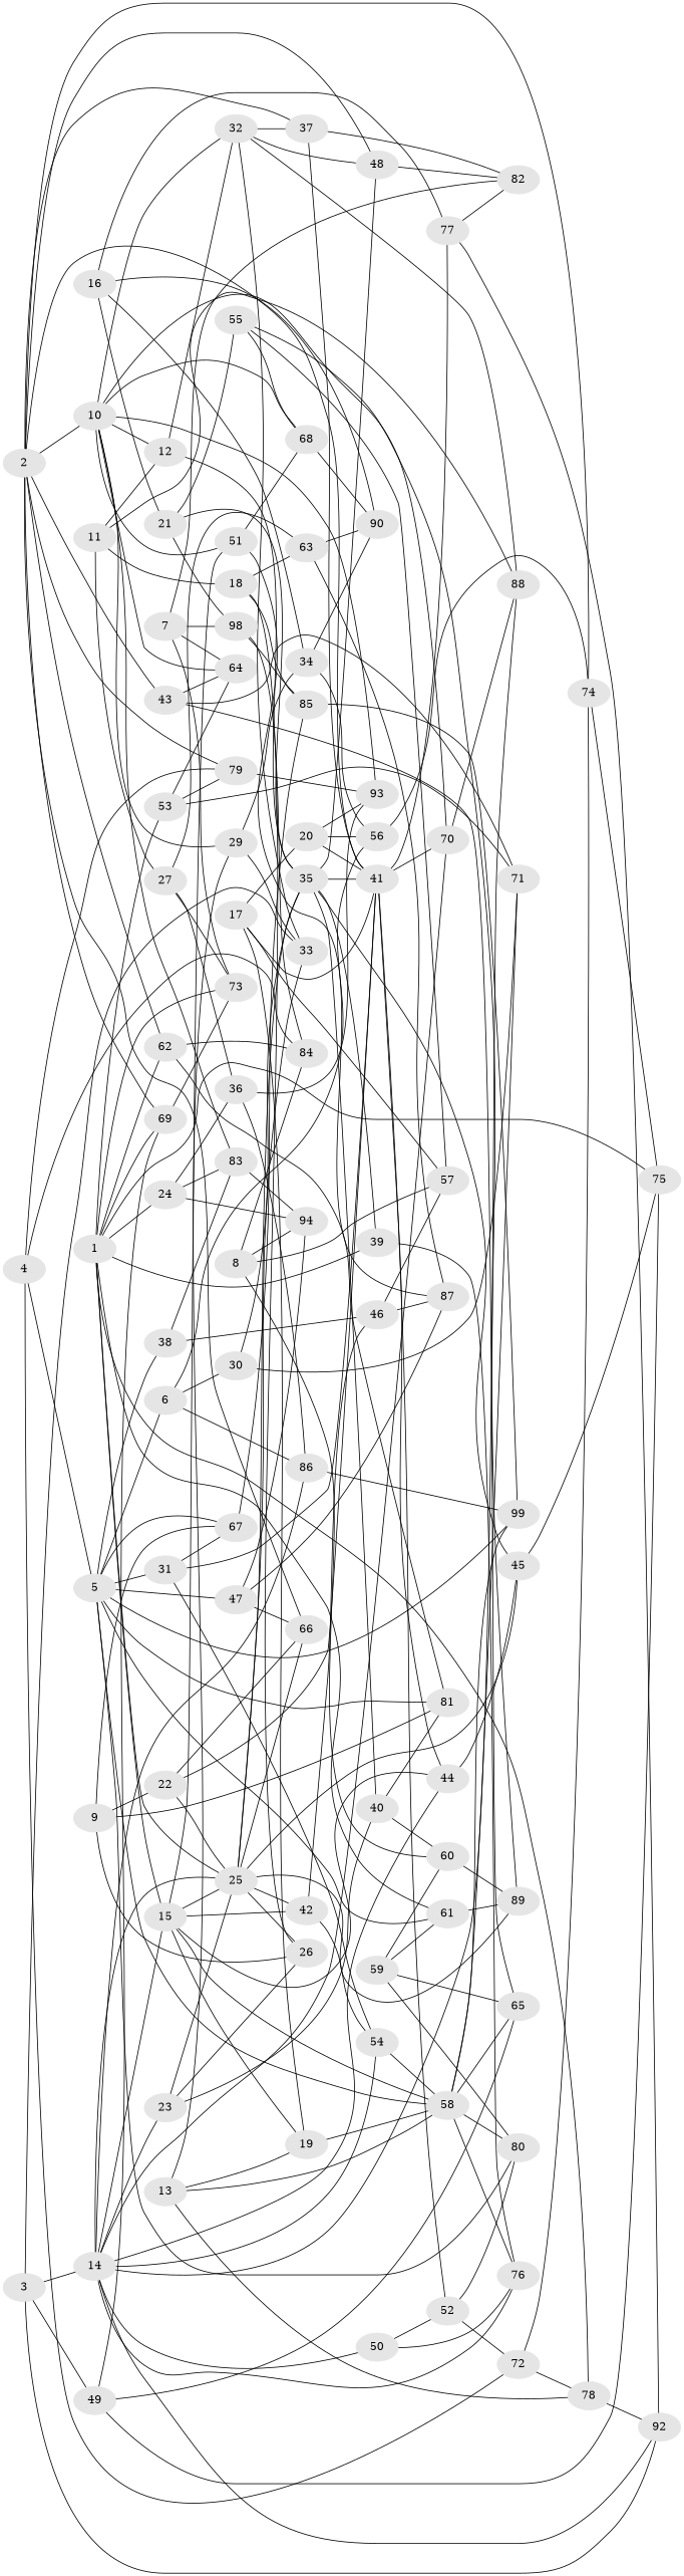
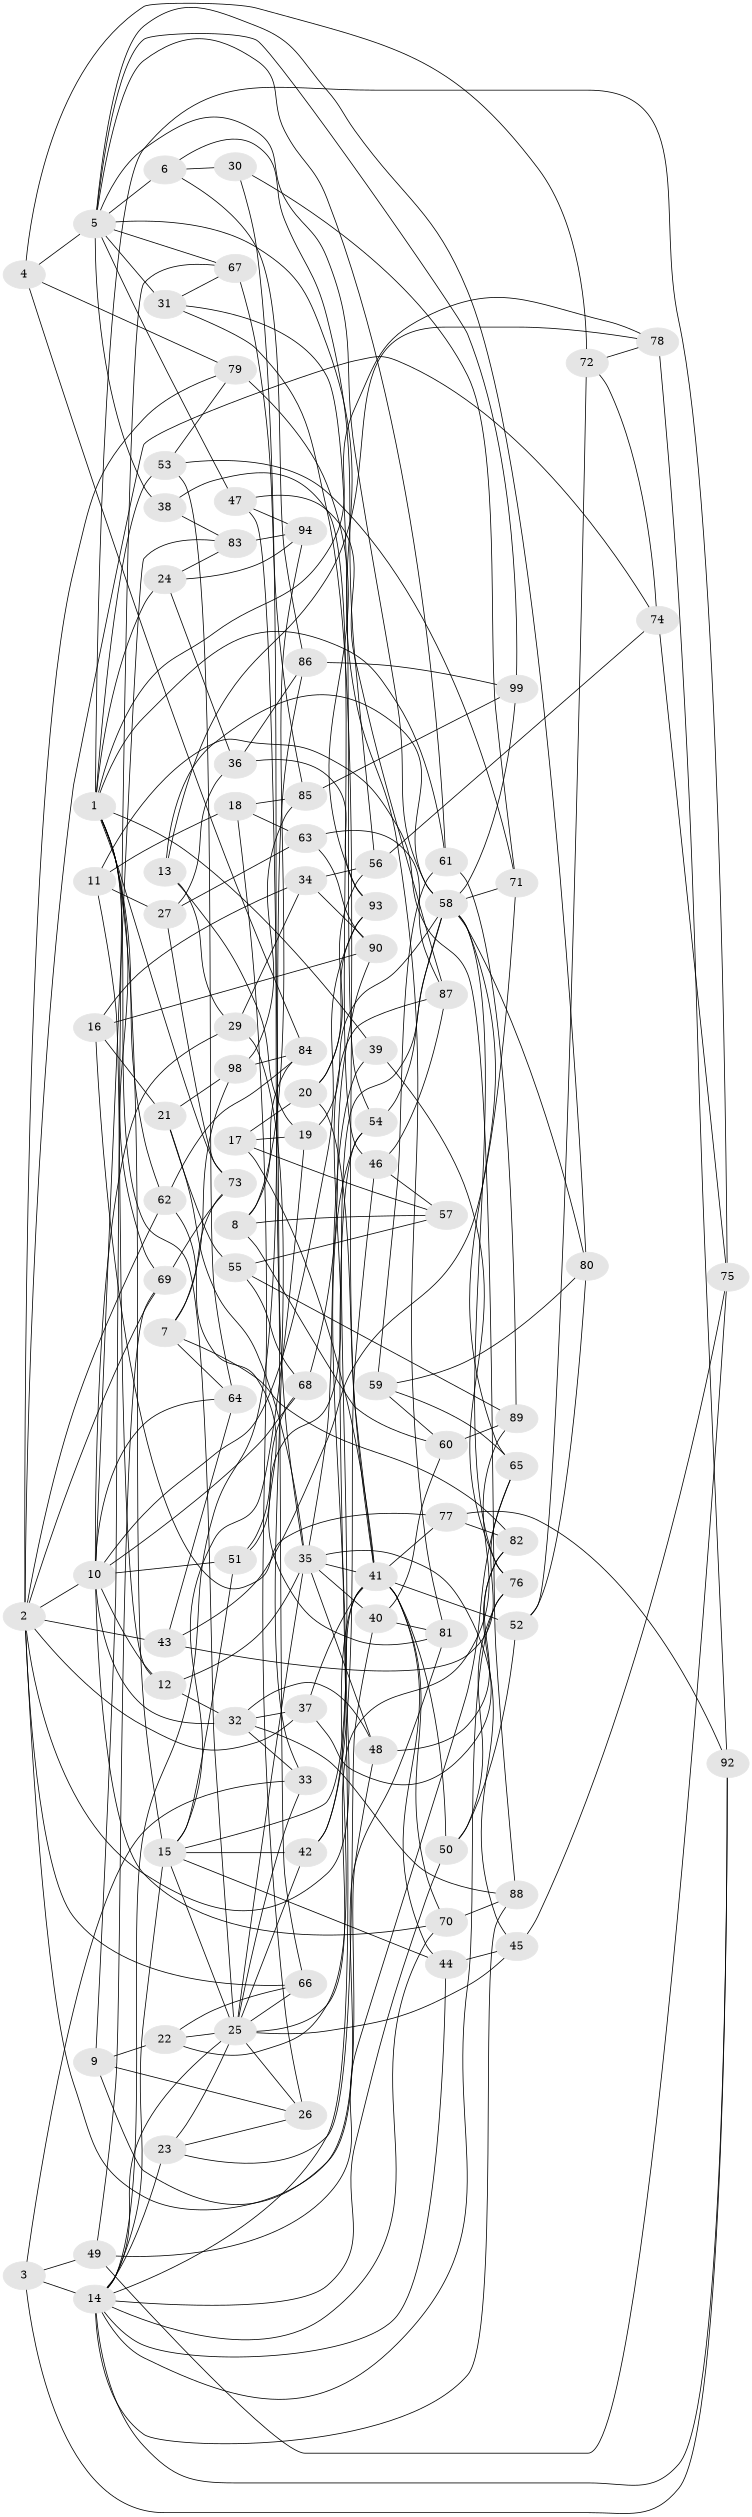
  graph {
    rankdir=LR
    node [color=gray90 style=filled]
    edge [weight=1.0]
    1
    15
    24
    25
    39
    53
    61
    62
    69
    73
    75
    78
    58
    51
    19
    44
    42
    94
    83
    36
    66
    33
    26
    35
    45
    89
    76
    79
    64
    71
    84
    81
    92
    2
    10
    37
    41
    43
    48
    74
    12
    29
    32
    68
    70
    93
    82
    50
    77
    52
    65
    3
    14
    49
    86
    88
    23
    54
    4
    5
    72
    6
    31
    38
    47
    67
    80
    n68 [label=99]
    30
    56
    46
    87
    85
    7
    n75 [label=98]
    8
    57
    60
    9
    22
    34
    90
    11
    18
    27
    63
    40
    13
    16
    21
    55
    17
    20
    59
    1 -- 15
    1 -- 24
    1 -- 25
    1 -- 39 [weight=2.0]
    1 -- 53
    1 -- 61
    1 -- 62
    1 -- 69
    1 -- 73
    1 -- 75
    1 -- 78
    15 -- 25
    15 -- 58
    15 -- 51
    15 -- 19
    15 -- 44
    15 -- 42
    24 -- 94
    24 -- 83
    24 -- 36
    25 -- 42
    25 -- 66
    25 -- 33
    25 -- 26
    25 -- 35
    25 -- 45
    25 -- 89
    39 -- 76
    53 -- 79
    53 -- 64
    53 -- 71
    61 -- 89
    62 -- 84
    62 -- 81
    69 -- 73
    78 -- 92
    58 -- 76
    58 -- 71
    58 -- 65
    58 -- 80
    58 -- n68
    51 -- 68
    51 -- 87
    19 -- 58
    44 -- 45
    42 -- 54
    42 -- 46
    83 -- 94
    36 -- 93
    36 -- 86
    35 -- 39
    35 -- 45
    35 -- 41
    35 -- 48
    35 -- 40
    45 -- 75
    79 -- 93
    2 -- 62
    2 -- 69
    2 -- 66
    2 -- 79
    2 -- 10
    2 -- 37
    2 -- 41
    2 -- 43
    2 -- 48
    2 -- 74
    10 -- 51
    10 -- 83
    10 -- 64
    10 -- 12
    10 -- 29
    10 -- 32 [weight=3.0]
    10 -- 68
    10 -- 70
    10 -- 93
    37 -- 41
    37 -- 82
    41 -- 44
    41 -- 70
+   41 -- 50
    41 -- 77
    41 -- 52
    43 -- 64
    43 -- 71
    43 -- 65
    48 -- 82
    74 -- 75
    12 -- 35
    12 -- 32
    29 -- 33
    29 -- 34
    32 -- 33
    32 -- 37
    32 -- 48
    32 -- 88
    68 -- 90
    70 -- 88
    50 -- 76
    50 -- 52
    77 -- 92
    77 -- 82
    52 -- 72
    52 -- 80
    3 -- 33
    3 -- 92
    3 -- 14
    3 -- 49
    14 -- 15
    14 -- 25
    14 -- 44
    14 -- 76
    14 -- 92
    14 -- 70
    14 -- 50
    14 -- 86
    14 -- 88
    14 -- 23
    14 -- 54
    49 -- 69
    49 -- 75
    49 -- 65
    86 -- n68
    23 -- 25
    23 -- 26
    23 -- 40
    54 -- 58
    4 -- 79
    4 -- 84
    4 -- 5
    4 -- 72
    5 -- 61
    5 -- 58
    5 -- 81
    5 -- 6
    5 -- 31
    5 -- 38 [weight=2.0]
    5 -- 47
    5 -- 67
    5 -- 80
    5 -- n68
    72 -- 78
    72 -- 74
    6 -- 86
    6 -- 30
    6 -- 56
    31 -- 41
    31 -- 54
    31 -- 67
    38 -- 83
    38 -- 46
    47 -- 94
    47 -- 66
    47 -- 87
    67 -- 85
    30 -- 35 [weight=2.0]
    30 -- 71
    56 -- 74
    46 -- 87
    46 -- 57
    85 -- n68
    7 -- 73
    7 -- 64
    7 -- 82
    7 -- n75
    n75 -- 84
    n75 -- 85
    8 -- 94
    8 -- 84
    8 -- 57
    8 -- 60
    60 -- 89
    9 -- 26
    9 -- 81
    9 -- 67
    9 -- 22
    22 -- 25
    22 -- 66
    22 -- 41
    34 -- 56
    34 -- 90
    11 -- 12
    11 -- 88
    11 -- 18
    11 -- 27
    18 -- 26
    18 -- 85
    18 -- 63
    27 -- 73
    27 -- 36
    27 -- 63
    63 -- 87
    63 -- 90
    40 -- 81
    40 -- 60
    13 -- 78
    13 -- 58
    13 -- 19
    13 -- 29
    16 -- 77
    16 -- 34
    16 -- 90
    16 -- 21
    21 -- 35
    21 -- n75
    21 -- 55
    55 -- 89
    55 -- 68
    55 -- 57
    17 -- 19
    17 -- 41
    17 -- 57
    17 -- 20
    20 -- 41
    20 -- 93
    20 -- 56
    59 -- 61
    59 -- 65
    59 -- 80
    59 -- 60
  }
